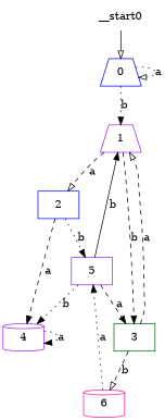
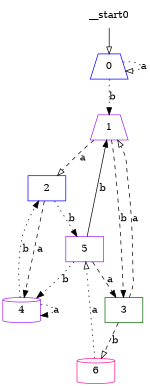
  digraph {
    node [color=blue shape=box]
    edge [arrowhead=normal style=dotted]
    __start0 [shape=none]
    0 [shape=trapezium]
    1 [color=purple shape=trapezium]
    2
    3 [color=darkgreen]
    4 [color=purple shape=cylinder]
    5 [color=purple]
    6 [color=deeppink shape=cylinder]
    __start0 -> 0 [arrowhead=onormal style=solid]
    0 -> 0 [arrowhead=onormal label=a]
    0 -> 1 [label=b]
    1 -> 2 [arrowhead=onormal label=a style=dashed]
    1 -> 3 [label=b style=dashed]
    2 -> 4 [label=a style=dashed]
    2 -> 5 [label=b]
    3 -> 1 [arrowhead=onormal label=a style=dashed]
    3 -> 6 [arrowhead=onormal label=b style=dashed]
+   4 -> 2 [label=b]
    4 -> 4 [label=a]
    5 -> 1 [label=b style=solid]
    5 -> 3 [label=a style=dashed]
    5 -> 4 [label=b]
-   6 -> 5 [label=a]
+   6 -> 5 [arrowhead=onormal label=a]
  }
